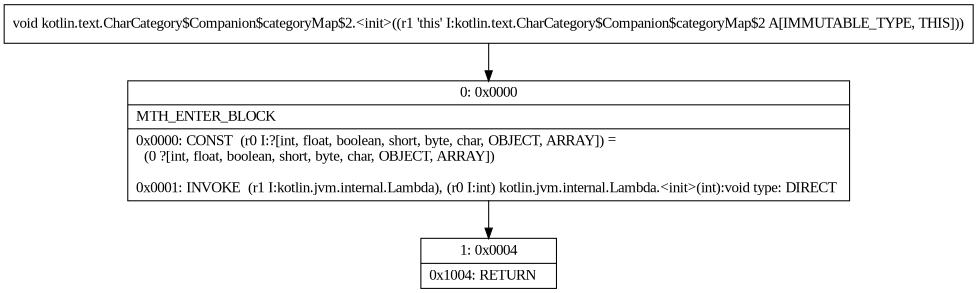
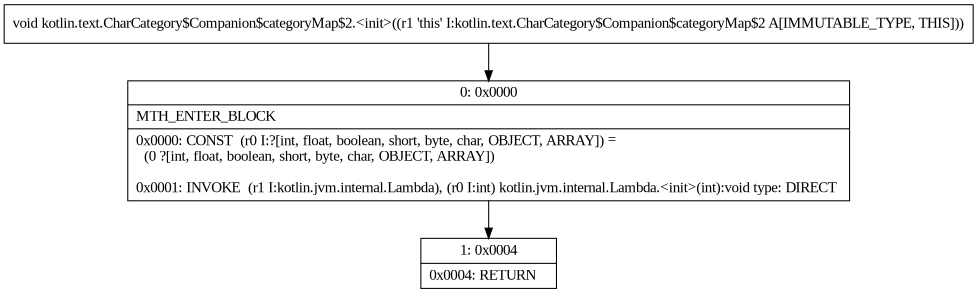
  digraph {
    fontname="Liberation Serif"
    node [shape=record fontname="Liberation Serif"]
    edge [fontname="Liberation Serif"]
    n1 [label="{0\:\ 0x0000|MTH_ENTER_BLOCK\l|0x0000: CONST  (r0 I:?[int, float, boolean, short, byte, char, OBJECT, ARRAY]) = \l  (0 ?[int, float, boolean, short, byte, char, OBJECT, ARRAY])\l \l0x0001: INVOKE  (r1 I:kotlin.jvm.internal.Lambda), (r0 I:int) kotlin.jvm.internal.Lambda.\<init\>(int):void type: DIRECT \l}"]
-   n2 [label="{1\:\ 0x0004|0x1004: RETURN   \l}"]
+   n2 [label="{1\:\ 0x0004|0x0004: RETURN   \l}"]
    n3 [label="{void kotlin.text.CharCategory$Companion$categoryMap$2.\<init\>((r1 'this' I:kotlin.text.CharCategory$Companion$categoryMap$2 A[IMMUTABLE_TYPE, THIS])) }"]
    n1 -> n2
    n3 -> n1
  }
